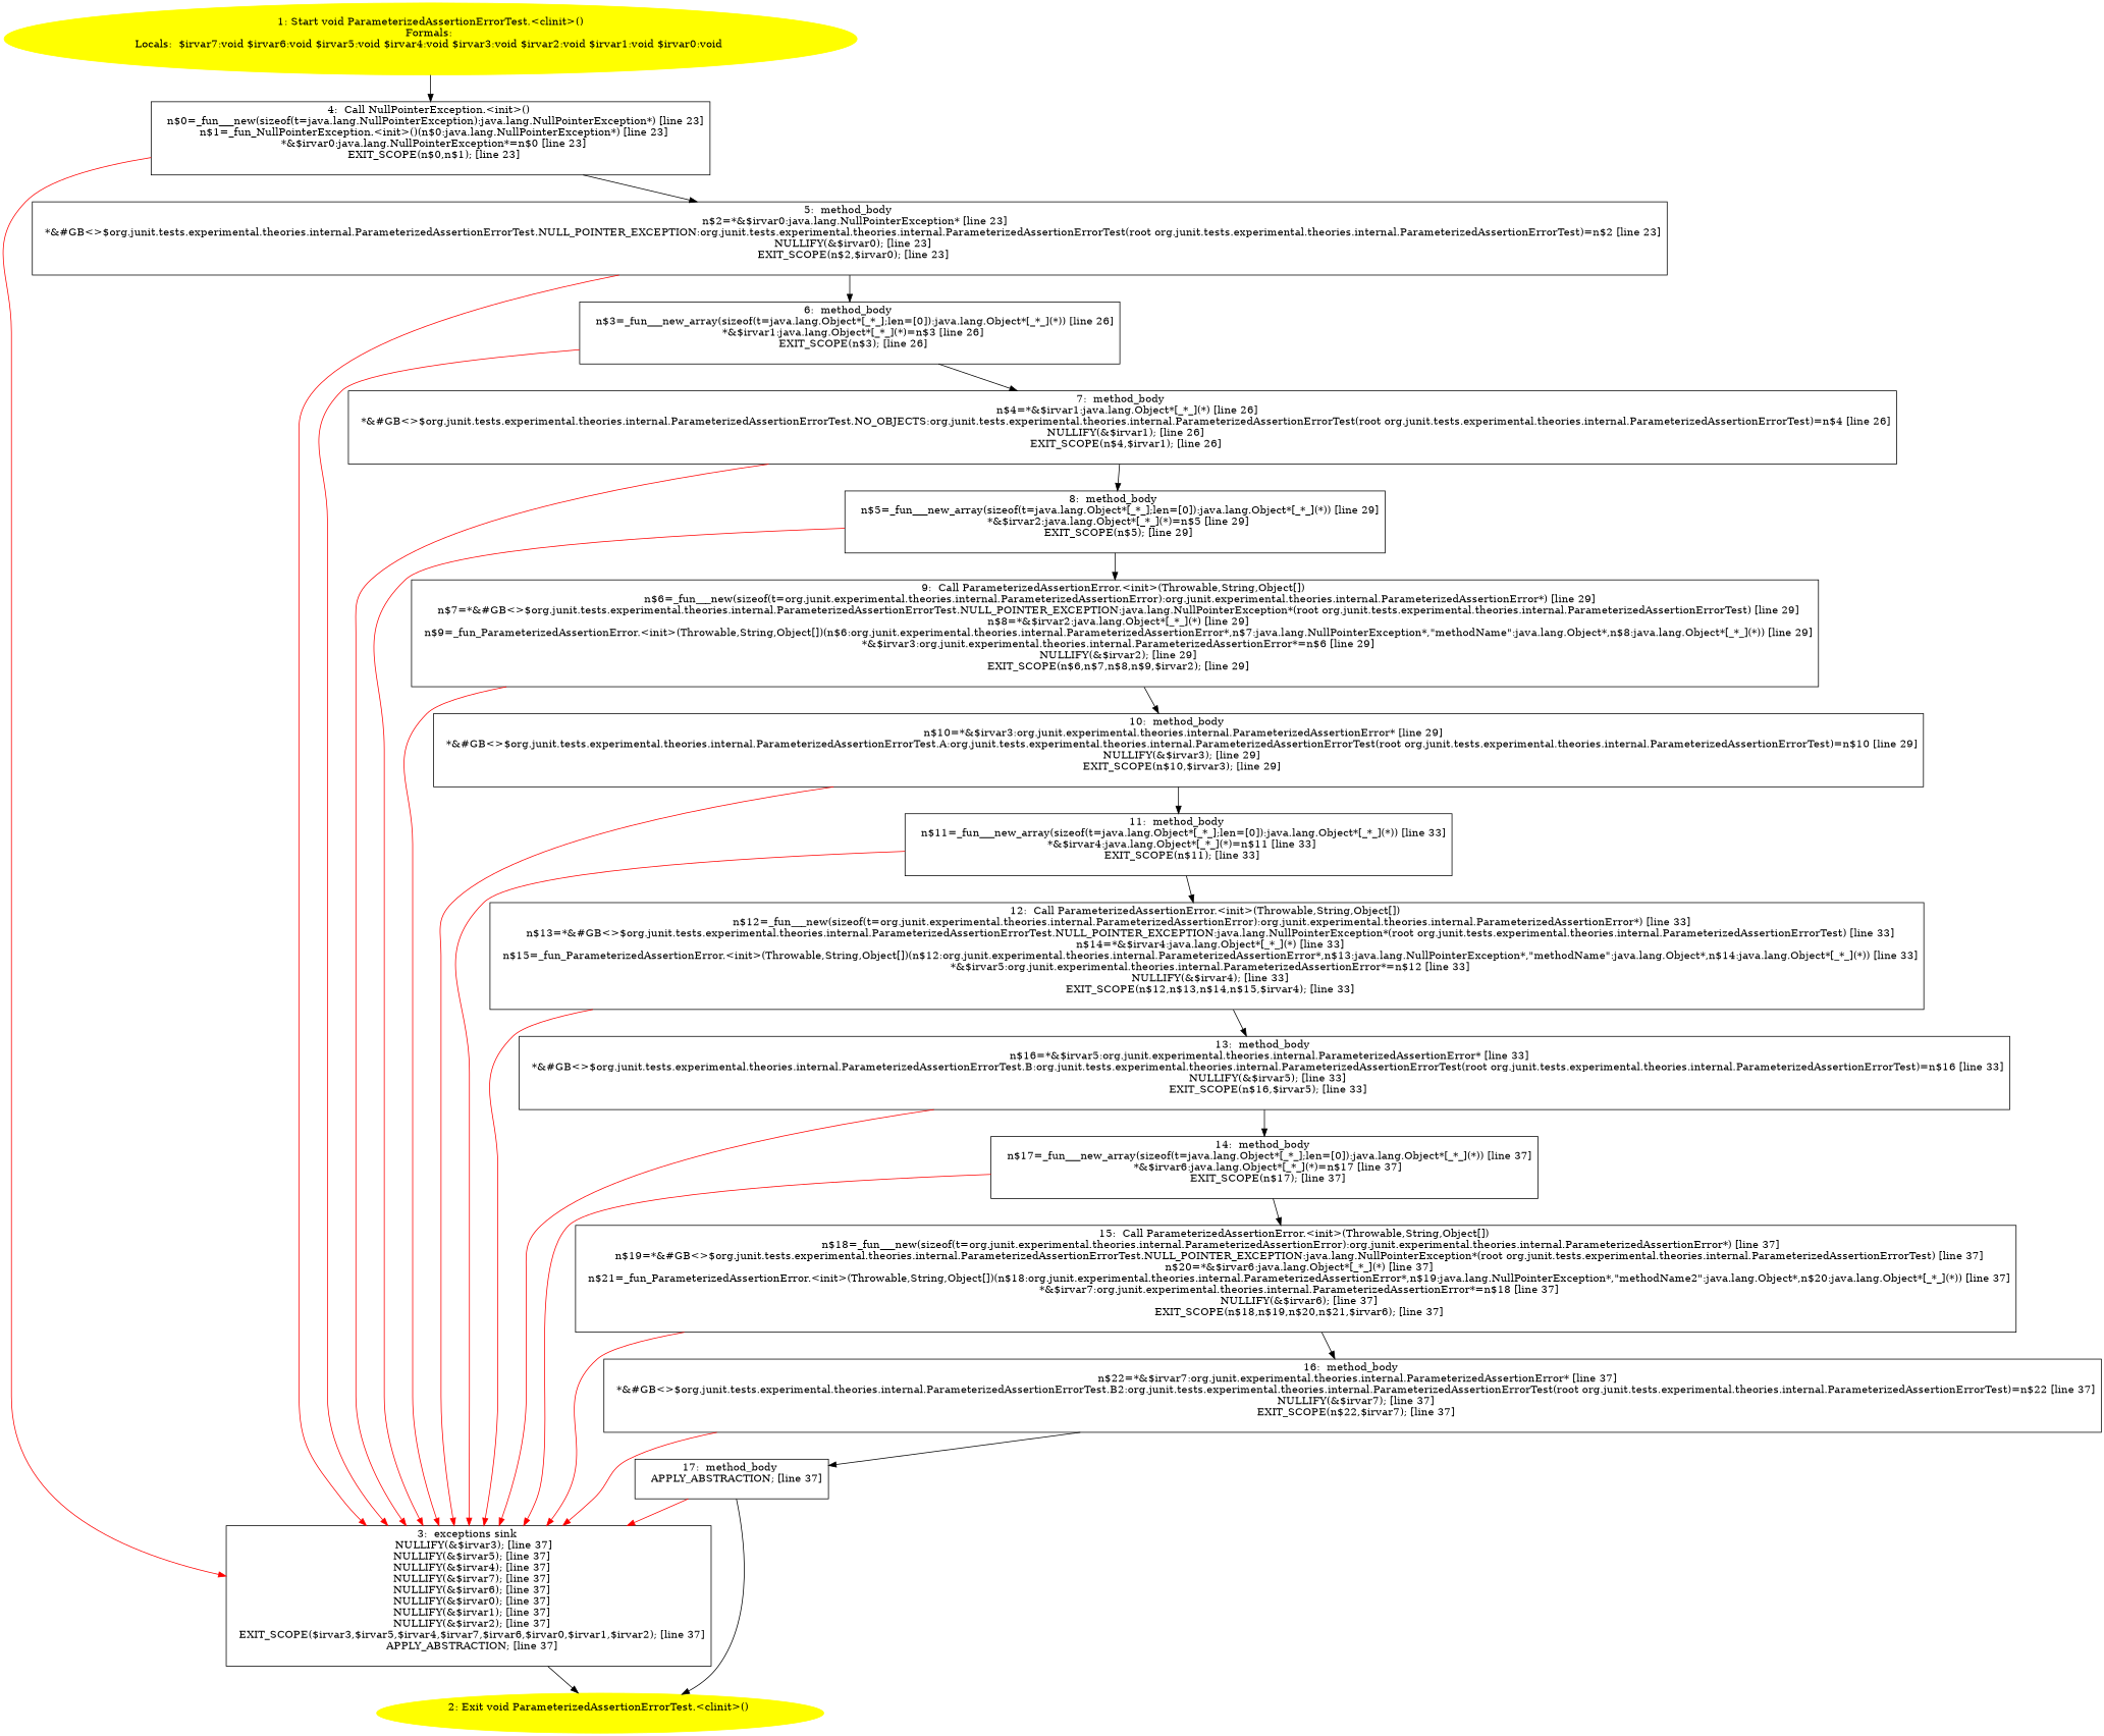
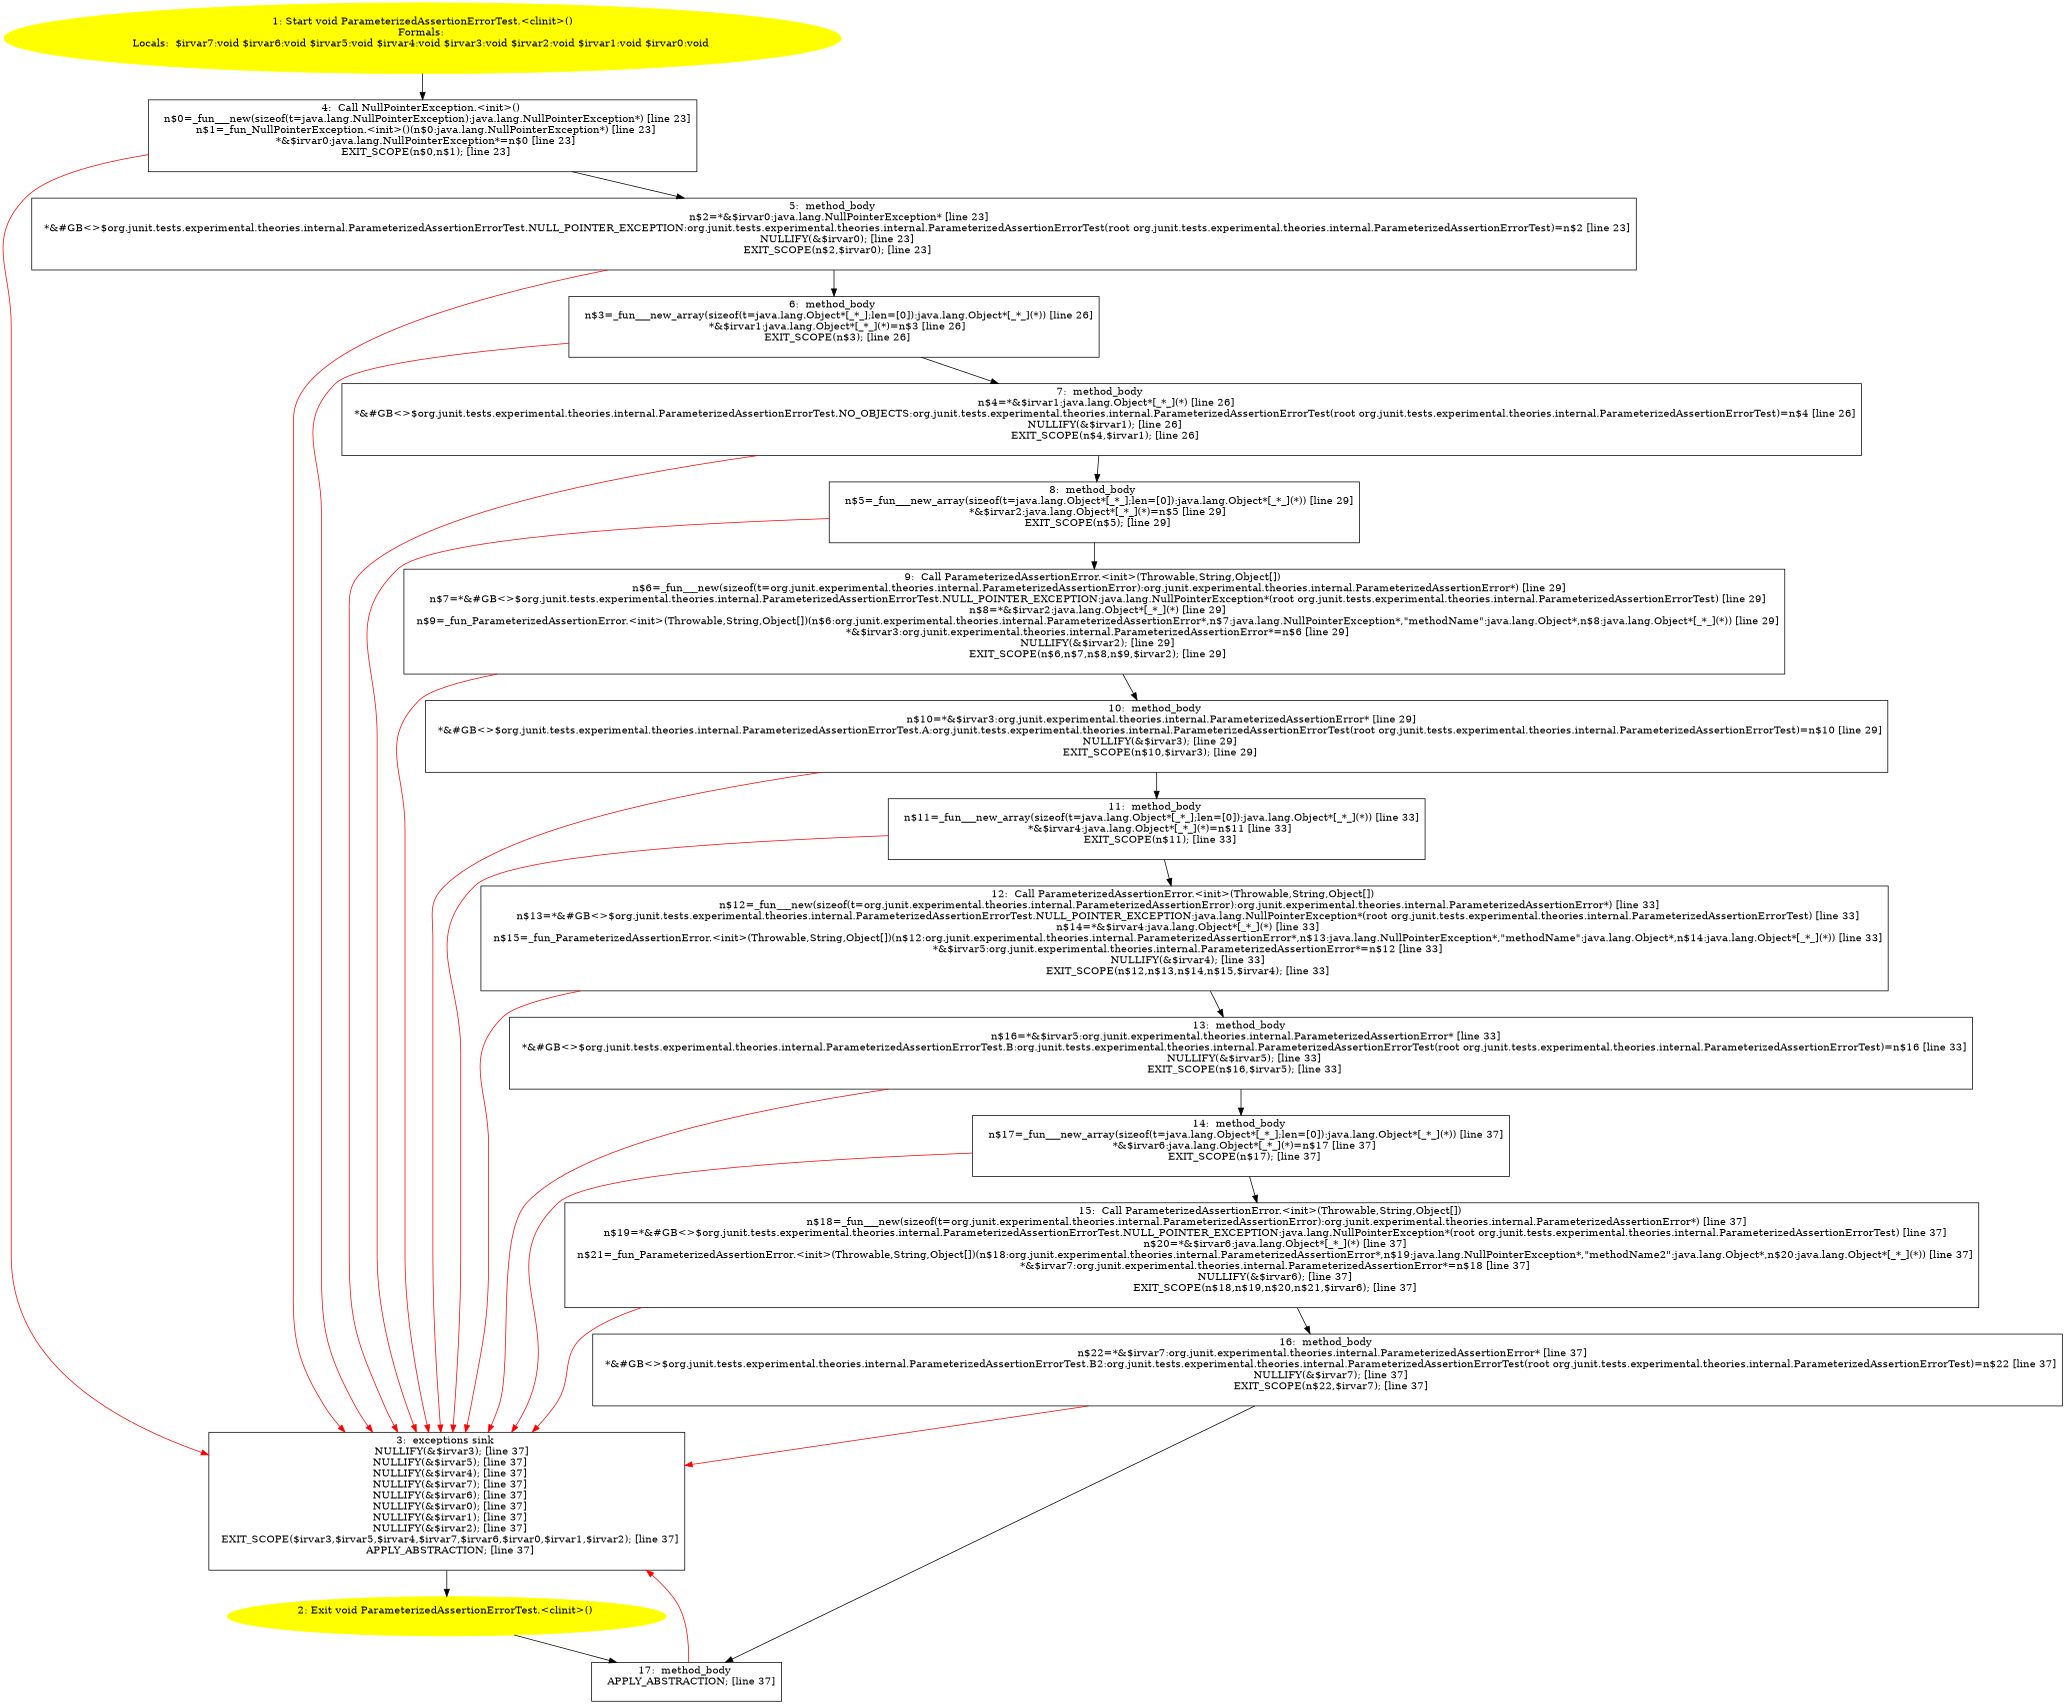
  digraph {
    node [shape=box]
    n1 [color=yellow label="1: Start void ParameterizedAssertionErrorTest.<clinit>()\nFormals: \nLocals:  $irvar7:void $irvar6:void $irvar5:void $irvar4:void $irvar3:void $irvar2:void $irvar1:void $irvar0:void \n  " style=filled shape=""]
    n2 [label="4:  Call NullPointerException.<init>() \n   n$0=_fun___new(sizeof(t=java.lang.NullPointerException):java.lang.NullPointerException*) [line 23]\n  n$1=_fun_NullPointerException.<init>()(n$0:java.lang.NullPointerException*) [line 23]\n  *&$irvar0:java.lang.NullPointerException*=n$0 [line 23]\n  EXIT_SCOPE(n$0,n$1); [line 23]\n "]
    n3 [label="3:  exceptions sink \n   NULLIFY(&$irvar3); [line 37]\n  NULLIFY(&$irvar5); [line 37]\n  NULLIFY(&$irvar4); [line 37]\n  NULLIFY(&$irvar7); [line 37]\n  NULLIFY(&$irvar6); [line 37]\n  NULLIFY(&$irvar0); [line 37]\n  NULLIFY(&$irvar1); [line 37]\n  NULLIFY(&$irvar2); [line 37]\n  EXIT_SCOPE($irvar3,$irvar5,$irvar4,$irvar7,$irvar6,$irvar0,$irvar1,$irvar2); [line 37]\n  APPLY_ABSTRACTION; [line 37]\n "]
    n4 [label="5:  method_body \n   n$2=*&$irvar0:java.lang.NullPointerException* [line 23]\n  *&#GB<>$org.junit.tests.experimental.theories.internal.ParameterizedAssertionErrorTest.NULL_POINTER_EXCEPTION:org.junit.tests.experimental.theories.internal.ParameterizedAssertionErrorTest(root org.junit.tests.experimental.theories.internal.ParameterizedAssertionErrorTest)=n$2 [line 23]\n  NULLIFY(&$irvar0); [line 23]\n  EXIT_SCOPE(n$2,$irvar0); [line 23]\n "]
    n5 [color=yellow label="2: Exit void ParameterizedAssertionErrorTest.<clinit>() \n  " style=filled shape=""]
    n6 [label="6:  method_body \n   n$3=_fun___new_array(sizeof(t=java.lang.Object*[_*_];len=[0]):java.lang.Object*[_*_](*)) [line 26]\n  *&$irvar1:java.lang.Object*[_*_](*)=n$3 [line 26]\n  EXIT_SCOPE(n$3); [line 26]\n "]
    n7 [label="7:  method_body \n   n$4=*&$irvar1:java.lang.Object*[_*_](*) [line 26]\n  *&#GB<>$org.junit.tests.experimental.theories.internal.ParameterizedAssertionErrorTest.NO_OBJECTS:org.junit.tests.experimental.theories.internal.ParameterizedAssertionErrorTest(root org.junit.tests.experimental.theories.internal.ParameterizedAssertionErrorTest)=n$4 [line 26]\n  NULLIFY(&$irvar1); [line 26]\n  EXIT_SCOPE(n$4,$irvar1); [line 26]\n "]
    n8 [label="8:  method_body \n   n$5=_fun___new_array(sizeof(t=java.lang.Object*[_*_];len=[0]):java.lang.Object*[_*_](*)) [line 29]\n  *&$irvar2:java.lang.Object*[_*_](*)=n$5 [line 29]\n  EXIT_SCOPE(n$5); [line 29]\n "]
    n9 [label="9:  Call ParameterizedAssertionError.<init>(Throwable,String,Object[]) \n   n$6=_fun___new(sizeof(t=org.junit.experimental.theories.internal.ParameterizedAssertionError):org.junit.experimental.theories.internal.ParameterizedAssertionError*) [line 29]\n  n$7=*&#GB<>$org.junit.tests.experimental.theories.internal.ParameterizedAssertionErrorTest.NULL_POINTER_EXCEPTION:java.lang.NullPointerException*(root org.junit.tests.experimental.theories.internal.ParameterizedAssertionErrorTest) [line 29]\n  n$8=*&$irvar2:java.lang.Object*[_*_](*) [line 29]\n  n$9=_fun_ParameterizedAssertionError.<init>(Throwable,String,Object[])(n$6:org.junit.experimental.theories.internal.ParameterizedAssertionError*,n$7:java.lang.NullPointerException*,\"methodName\":java.lang.Object*,n$8:java.lang.Object*[_*_](*)) [line 29]\n  *&$irvar3:org.junit.experimental.theories.internal.ParameterizedAssertionError*=n$6 [line 29]\n  NULLIFY(&$irvar2); [line 29]\n  EXIT_SCOPE(n$6,n$7,n$8,n$9,$irvar2); [line 29]\n "]
    n10 [label="10:  method_body \n   n$10=*&$irvar3:org.junit.experimental.theories.internal.ParameterizedAssertionError* [line 29]\n  *&#GB<>$org.junit.tests.experimental.theories.internal.ParameterizedAssertionErrorTest.A:org.junit.tests.experimental.theories.internal.ParameterizedAssertionErrorTest(root org.junit.tests.experimental.theories.internal.ParameterizedAssertionErrorTest)=n$10 [line 29]\n  NULLIFY(&$irvar3); [line 29]\n  EXIT_SCOPE(n$10,$irvar3); [line 29]\n "]
    n11 [label="11:  method_body \n   n$11=_fun___new_array(sizeof(t=java.lang.Object*[_*_];len=[0]):java.lang.Object*[_*_](*)) [line 33]\n  *&$irvar4:java.lang.Object*[_*_](*)=n$11 [line 33]\n  EXIT_SCOPE(n$11); [line 33]\n "]
    n12 [label="12:  Call ParameterizedAssertionError.<init>(Throwable,String,Object[]) \n   n$12=_fun___new(sizeof(t=org.junit.experimental.theories.internal.ParameterizedAssertionError):org.junit.experimental.theories.internal.ParameterizedAssertionError*) [line 33]\n  n$13=*&#GB<>$org.junit.tests.experimental.theories.internal.ParameterizedAssertionErrorTest.NULL_POINTER_EXCEPTION:java.lang.NullPointerException*(root org.junit.tests.experimental.theories.internal.ParameterizedAssertionErrorTest) [line 33]\n  n$14=*&$irvar4:java.lang.Object*[_*_](*) [line 33]\n  n$15=_fun_ParameterizedAssertionError.<init>(Throwable,String,Object[])(n$12:org.junit.experimental.theories.internal.ParameterizedAssertionError*,n$13:java.lang.NullPointerException*,\"methodName\":java.lang.Object*,n$14:java.lang.Object*[_*_](*)) [line 33]\n  *&$irvar5:org.junit.experimental.theories.internal.ParameterizedAssertionError*=n$12 [line 33]\n  NULLIFY(&$irvar4); [line 33]\n  EXIT_SCOPE(n$12,n$13,n$14,n$15,$irvar4); [line 33]\n "]
    n13 [label="13:  method_body \n   n$16=*&$irvar5:org.junit.experimental.theories.internal.ParameterizedAssertionError* [line 33]\n  *&#GB<>$org.junit.tests.experimental.theories.internal.ParameterizedAssertionErrorTest.B:org.junit.tests.experimental.theories.internal.ParameterizedAssertionErrorTest(root org.junit.tests.experimental.theories.internal.ParameterizedAssertionErrorTest)=n$16 [line 33]\n  NULLIFY(&$irvar5); [line 33]\n  EXIT_SCOPE(n$16,$irvar5); [line 33]\n "]
    n14 [label="14:  method_body \n   n$17=_fun___new_array(sizeof(t=java.lang.Object*[_*_];len=[0]):java.lang.Object*[_*_](*)) [line 37]\n  *&$irvar6:java.lang.Object*[_*_](*)=n$17 [line 37]\n  EXIT_SCOPE(n$17); [line 37]\n "]
    n15 [label="15:  Call ParameterizedAssertionError.<init>(Throwable,String,Object[]) \n   n$18=_fun___new(sizeof(t=org.junit.experimental.theories.internal.ParameterizedAssertionError):org.junit.experimental.theories.internal.ParameterizedAssertionError*) [line 37]\n  n$19=*&#GB<>$org.junit.tests.experimental.theories.internal.ParameterizedAssertionErrorTest.NULL_POINTER_EXCEPTION:java.lang.NullPointerException*(root org.junit.tests.experimental.theories.internal.ParameterizedAssertionErrorTest) [line 37]\n  n$20=*&$irvar6:java.lang.Object*[_*_](*) [line 37]\n  n$21=_fun_ParameterizedAssertionError.<init>(Throwable,String,Object[])(n$18:org.junit.experimental.theories.internal.ParameterizedAssertionError*,n$19:java.lang.NullPointerException*,\"methodName2\":java.lang.Object*,n$20:java.lang.Object*[_*_](*)) [line 37]\n  *&$irvar7:org.junit.experimental.theories.internal.ParameterizedAssertionError*=n$18 [line 37]\n  NULLIFY(&$irvar6); [line 37]\n  EXIT_SCOPE(n$18,n$19,n$20,n$21,$irvar6); [line 37]\n "]
    n16 [label="16:  method_body \n   n$22=*&$irvar7:org.junit.experimental.theories.internal.ParameterizedAssertionError* [line 37]\n  *&#GB<>$org.junit.tests.experimental.theories.internal.ParameterizedAssertionErrorTest.B2:org.junit.tests.experimental.theories.internal.ParameterizedAssertionErrorTest(root org.junit.tests.experimental.theories.internal.ParameterizedAssertionErrorTest)=n$22 [line 37]\n  NULLIFY(&$irvar7); [line 37]\n  EXIT_SCOPE(n$22,$irvar7); [line 37]\n "]
    n17 [label="17:  method_body \n   APPLY_ABSTRACTION; [line 37]\n "]
    n1 -> n2
    n2 -> n3 [color=red]
    n2 -> n4
    n3 -> n5
    n4 -> n3 [color=red]
    n4 -> n6
    n6 -> n3 [color=red]
    n6 -> n7
    n7 -> n3 [color=red]
    n7 -> n8
    n8 -> n3 [color=red]
    n8 -> n9
    n9 -> n3 [color=red]
    n9 -> n10
    n10 -> n3 [color=red]
    n10 -> n11
    n11 -> n3 [color=red]
    n11 -> n12
    n12 -> n3 [color=red]
    n12 -> n13
    n13 -> n3 [color=red]
    n13 -> n14
    n14 -> n3 [color=red]
    n14 -> n15
    n15 -> n3 [color=red]
    n15 -> n16
    n16 -> n3 [color=red]
    n16 -> n17
    n17 -> n3 [color=red]
-   n17 -> n5
+   n5 -> n17
  }
